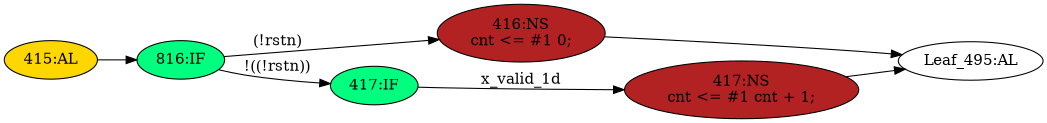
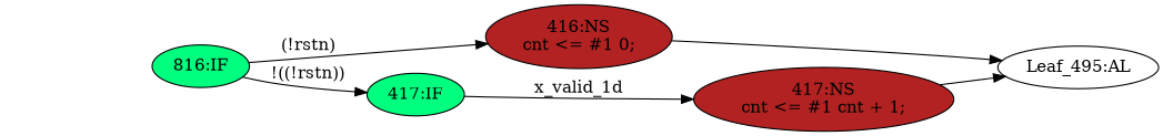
  strict digraph {
    rankdir=LR
    node [fillcolor=firebrick statements="[]" style=filled typ=NonblockingSubstitution]
    edge [cond="[]" lineno=None]
    n1 [ast="<pyverilog.vparser.ast.NonblockingSubstitution object at 0x7f9d7dd3ead0>" label="417:NS\ncnt <= #1 cnt + 1;" statements="[<pyverilog.vparser.ast.NonblockingSubstitution object at 0x7f9d7dd3ead0>]"]
    n2 [def_var="['cnt']" label="Leaf_495:AL" fillcolor="" statements="" style="" typ=""]
-   n3 [ast="<pyverilog.vparser.ast.Always object at 0x7f9d7db845d0>" clk_sens=False fillcolor=gold label="415:AL" sens="['sclk', 'rstn']" typ=Always use_var="['cnt', 'rstn', 'x_valid_1d']"]
    n4 [ast="<pyverilog.vparser.ast.IfStatement object at 0x7f9d7db84510>" fillcolor=springgreen label="816:IF" typ=IfStatement]
    n5 [ast="<pyverilog.vparser.ast.NonblockingSubstitution object at 0x7f9d7db84350>" label="416:NS\ncnt <= #1 0;" statements="[<pyverilog.vparser.ast.NonblockingSubstitution object at 0x7f9d7db84350>]"]
    n6 [ast="<pyverilog.vparser.ast.IfStatement object at 0x7f9d7db6b290>" fillcolor=springgreen label="417:IF" typ=IfStatement]
    n1 -> n2
-   n3 -> n4
    n4 -> n5 [cond="['rstn']" label="(!rstn)" lineno=416]
    n4 -> n6 [cond="['rstn']" label="!((!rstn))" lineno=416]
    n5 -> n2
    n6 -> n1 [cond="['x_valid_1d']" label=x_valid_1d lineno=417]
  }
